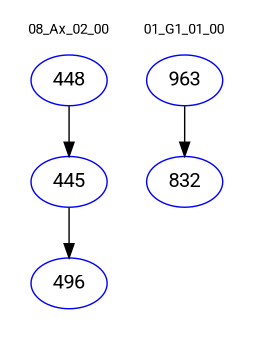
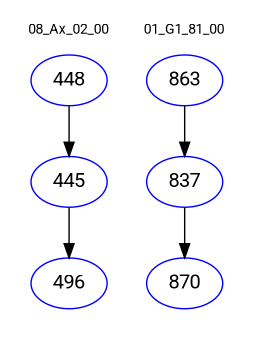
  digraph {
    fontname=Roboto
    node [color=blue fontname=Roboto]
    edge [color=black fontname=Roboto]
    n1 [label=448]
    n2 [label=445]
    n3 [label=496]
-   n4 [label=963]
-   n5 [label=832]
+   n4 [label=863]
+   n5 [label=837]
+   n6 [label=870]
    subgraph cluster_1 {
      color=white
      fontsize=10
      label="08_Ax_02_00"
      n1
      n2
      n3
    }
    subgraph cluster_2 {
      color=white
      fontsize=10
-     label="01_G1_01_00"
+     label="01_G1_81_00"
      n4
      n5
+     n6
    }
    n1 -> n2
    n2 -> n3
    n4 -> n5
+   n5 -> n6
  }
